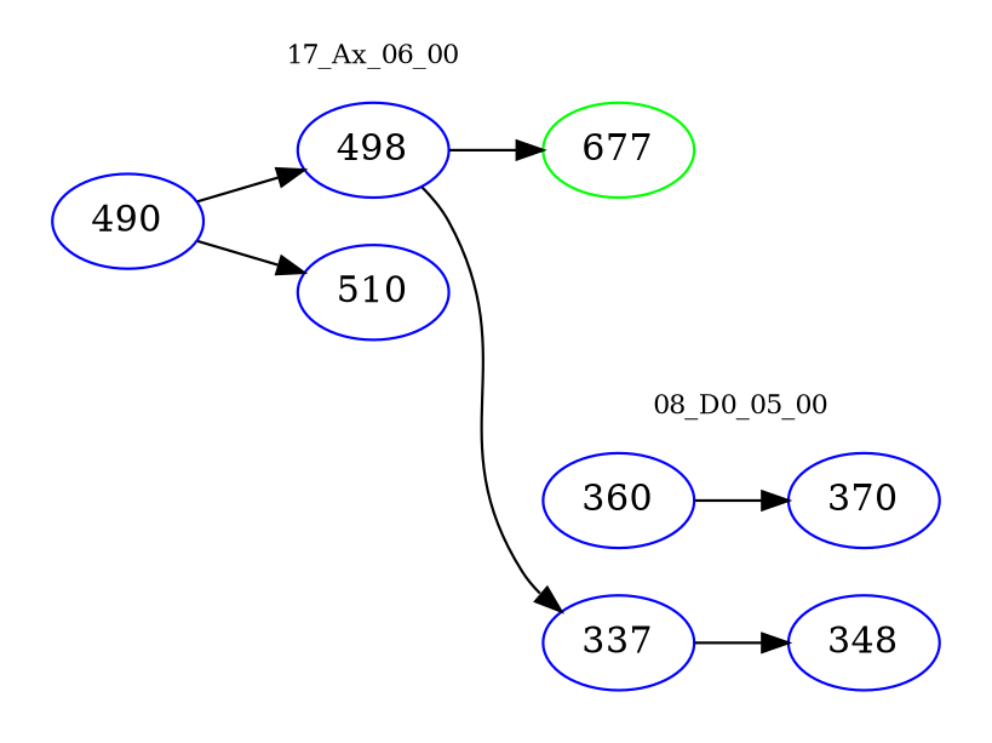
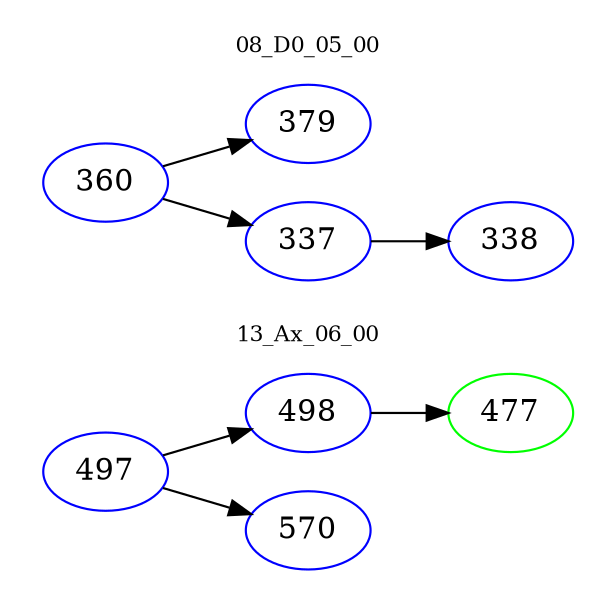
  digraph {
    rankdir=LR
    node [color=blue]
    edge [color=black]
-   n1 [label=490]
-   n2 [color=green label=677]
-   n3 [label=510]
+   n1 [label=497]
+   n2 [color=green label=477]
+   n3 [label=570]
    n4 [label=498]
    n5 [label=360]
    n6 [label=337]
-   n7 [label=370]
-   n8 [label=348]
+   n7 [label=379]
+   n8 [label=338]
    subgraph cluster_1 {
      color=white
      fontsize=10
-     label="17_Ax_06_00"
+     label="13_Ax_06_00"
      n1
      n2
      n3
      n4
    }
    subgraph cluster_2 {
      color=white
      fontsize=10
      label="08_D0_05_00"
      n5
      n6
      n7
      n8
    }
    n1 -> n3
    n1 -> n4
    n4 -> n2
-   n4 -> n6
+   n5 -> n6
    n5 -> n7
    n6 -> n8
  }
